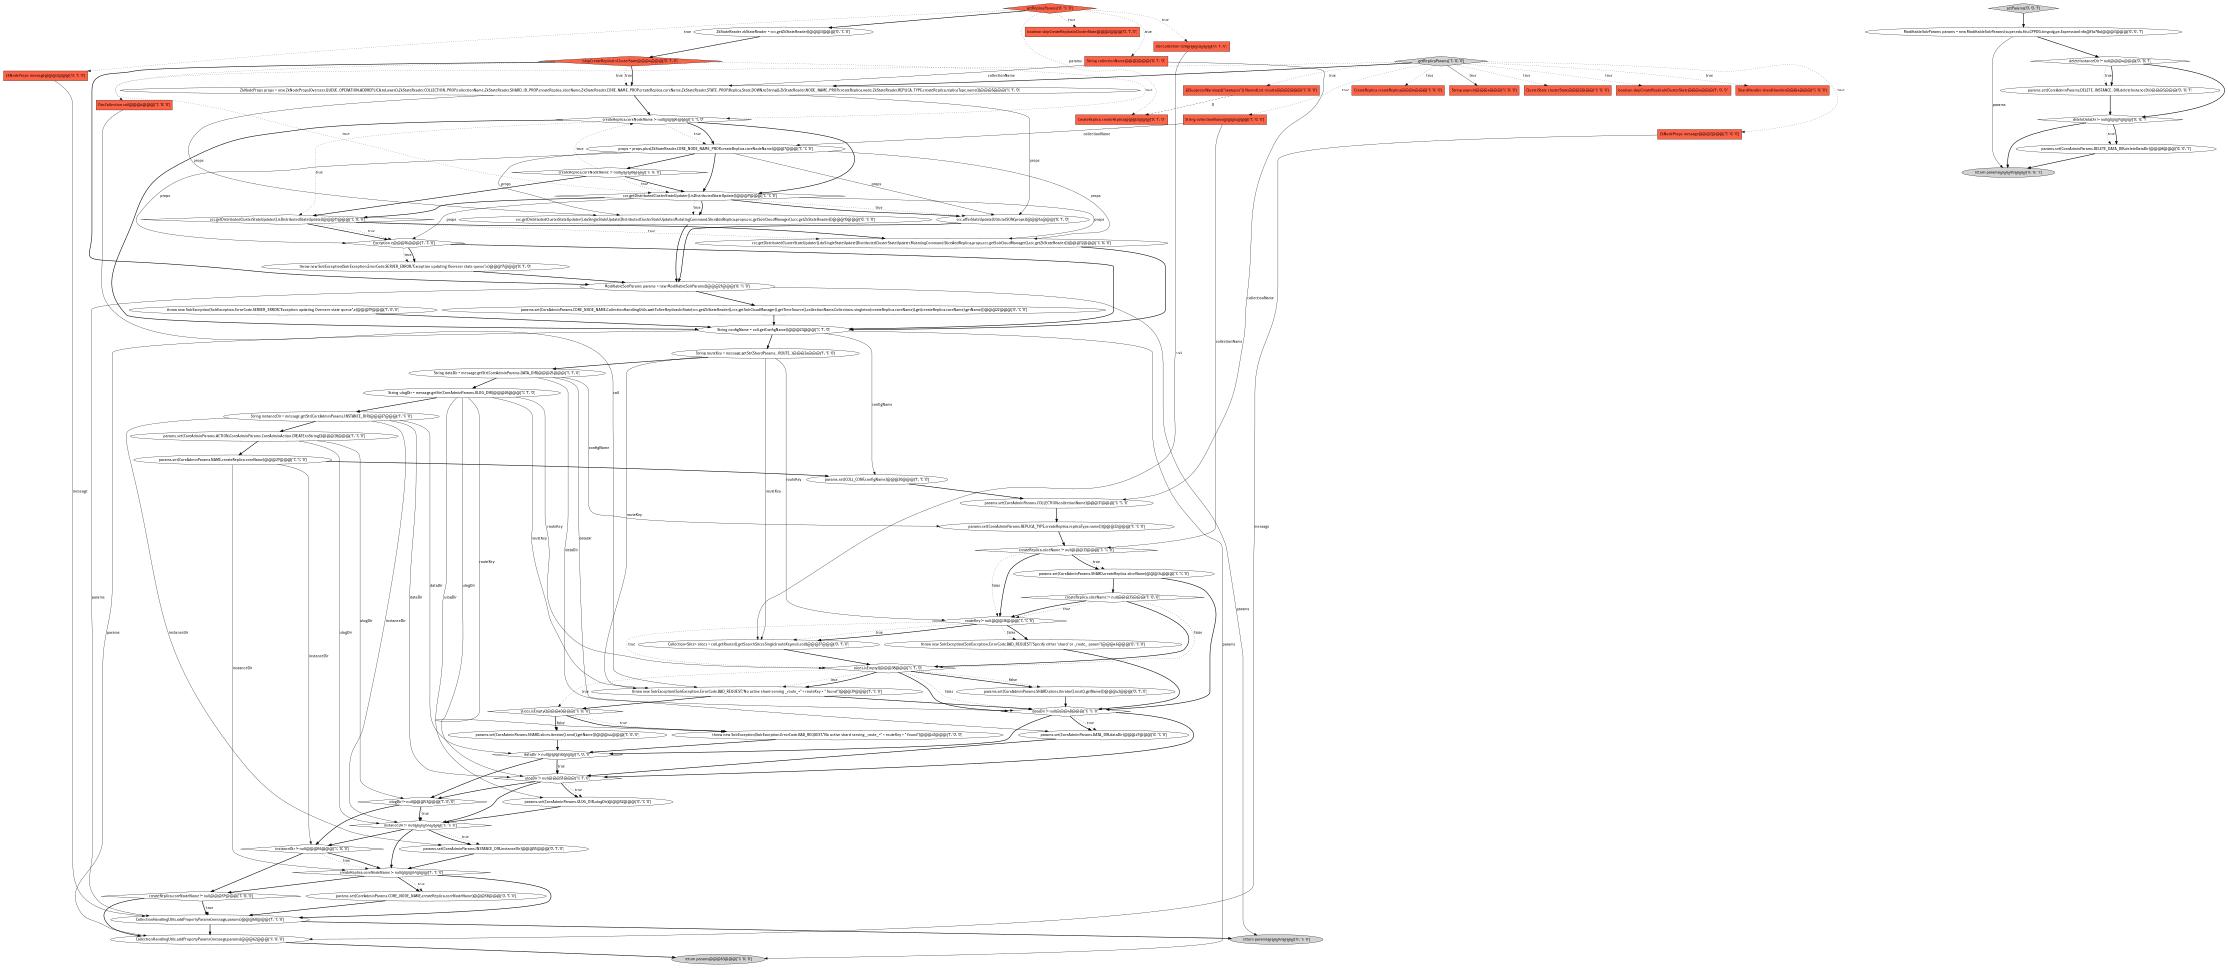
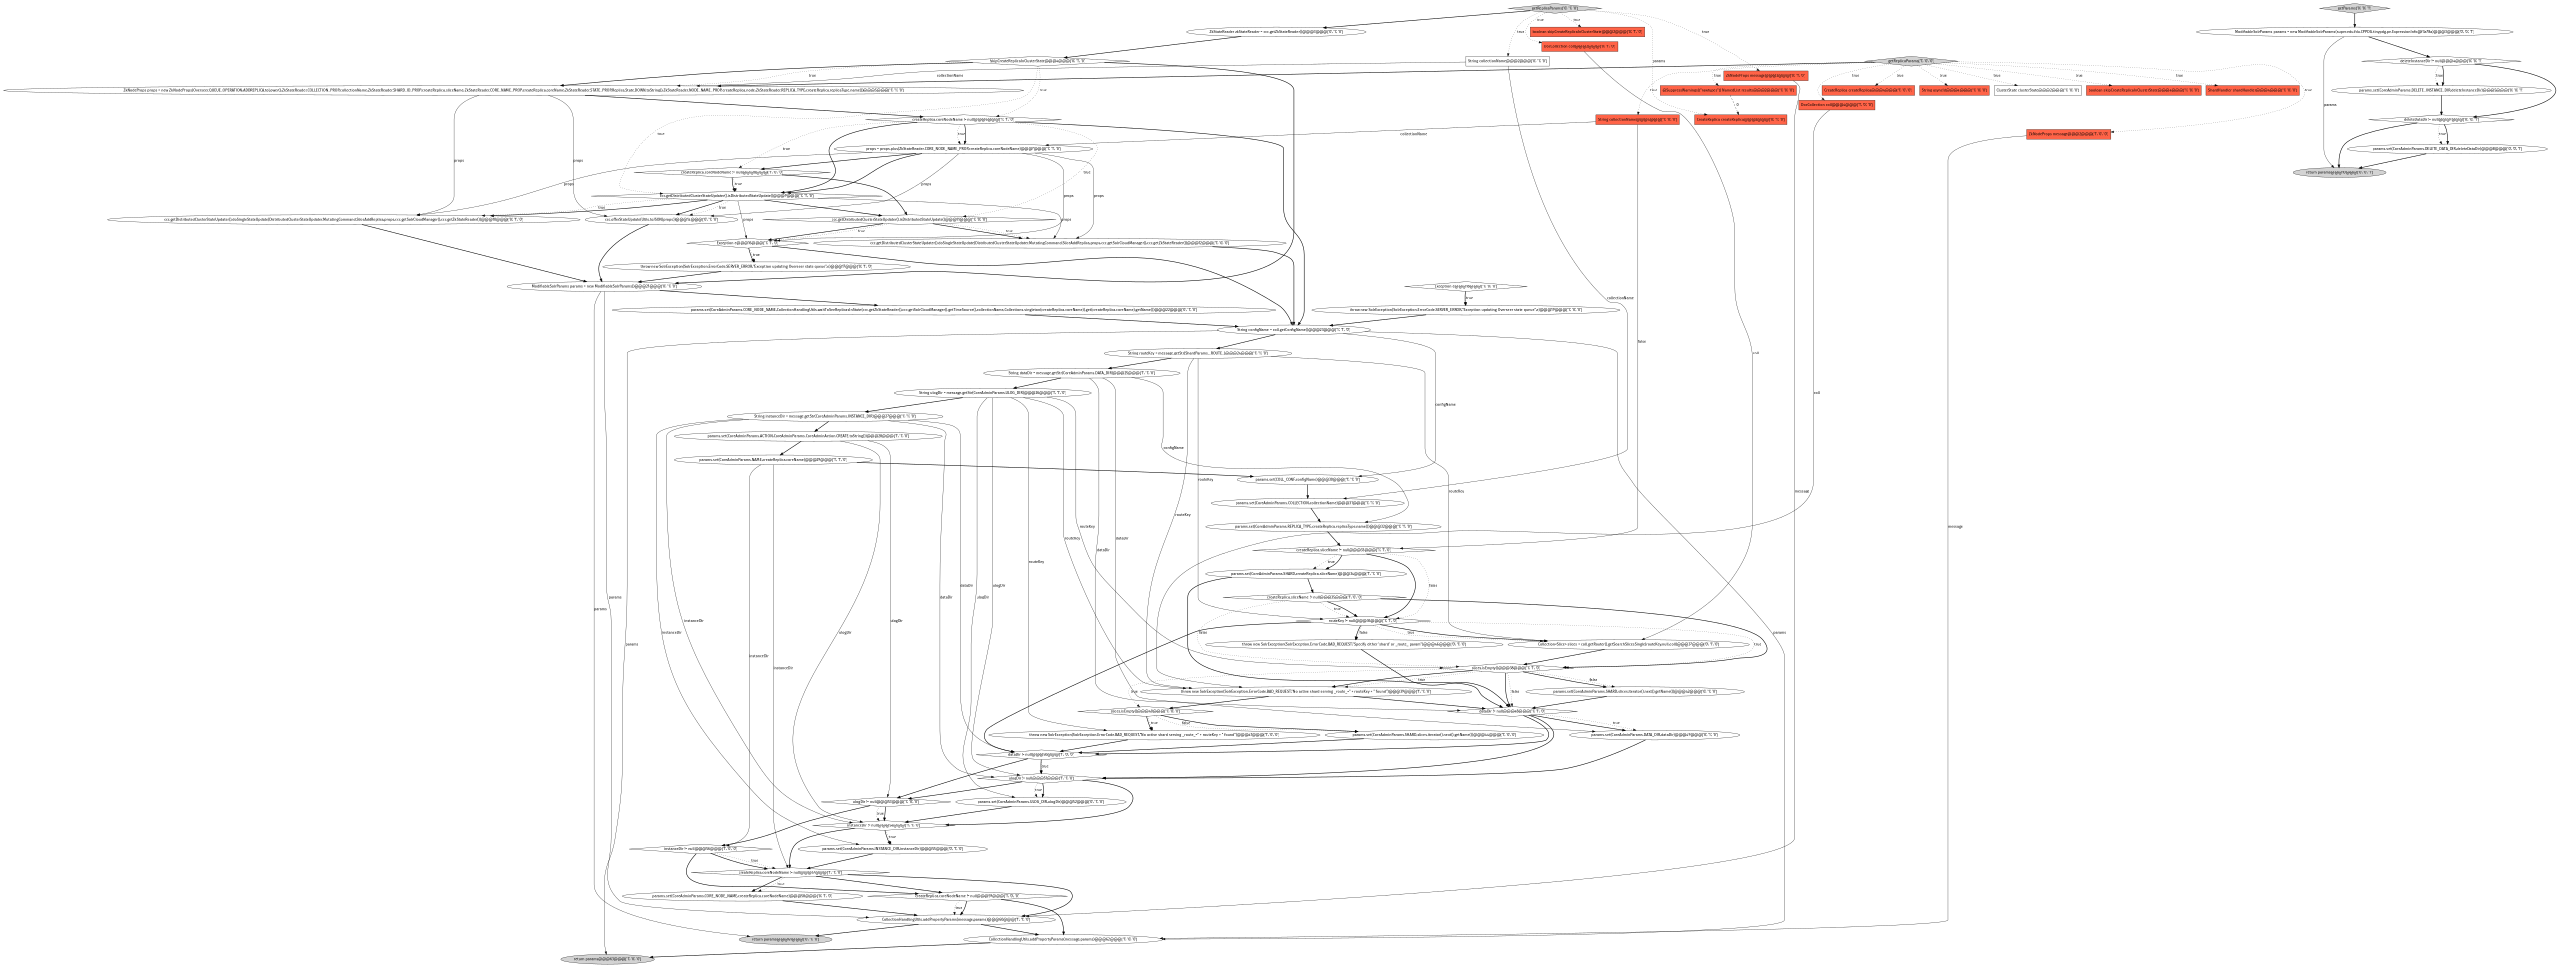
  digraph {
    fontname="Fira Sans"
    node [fillcolor=white fontname="Fira Sans" shape=ellipse style=filled]
    edge [fontname="Fira Sans" style=bold]
    n1 [label="dataDir != null@@@48@@@['1', '1', '0']" shape=diamond]
    n2 [label="dataDir != null@@@50@@@['1', '0', '0']" shape=diamond]
    n3 [label="ulogDir != null@@@51@@@['1', '1', '0']" shape=diamond]
    n4 [label="params.set(CoreAdminParams.DATA_DIR,dataDir)@@@49@@@['0', '1', '0']"]
    n5 [label="ulogDir != null@@@53@@@['1', '0', '0']" shape=diamond]
    n6 [label="params.set(CoreAdminParams.ULOG_DIR,ulogDir)@@@52@@@['0', '1', '0']"]
    n7 [label="instanceDir != null@@@54@@@['1', '1', '0']" shape=diamond]
    n8 [fillcolor=tomato label="CreateReplica createReplica@@@4@@@['1', '0', '0']" shape=box]
    n9 [fillcolor=tomato label="String asyncId@@@4@@@['1', '0', '0']" shape=box]
    n10 [label="instanceDir != null@@@56@@@['1', '0', '0']" shape=diamond]
    n11 [label="createReplica.coreNodeName != null@@@57@@@['1', '1', '0']" shape=diamond]
    n12 [label="params.set(CoreAdminParams.INSTANCE_DIR,instanceDir)@@@55@@@['0', '1', '0']"]
    n13 [label="params.set(CoreAdminParams.SHARD,createReplica.sliceName)@@@34@@@['1', '1', '0']"]
    n14 [label="createReplica.sliceName != null@@@35@@@['1', '0', '0']" shape=diamond]
    n15 [label="routeKey != null@@@36@@@['1', '1', '0']" shape=diamond]
    n16 [label="slices.isEmpty()@@@38@@@['1', '1', '0']" shape=diamond]
    n17 [fillcolor=lightgray label="return params@@@10@@@['0', '0', '1']"]
    n18 [label="Collection<Slice> slices = coll.getRouter().getSearchSlicesSingle(routeKey,null,coll)@@@37@@@['0', '1', '0']"]
    n19 [label="throw new SolrException(SolrException.ErrorCode.BAD_REQUEST,\"Specify either 'shard' or _route_ param\")@@@46@@@['0', '1', '0']"]
    n20 [label="slices.isEmpty()@@@40@@@['1', '0', '0']" shape=diamond]
    n21 [label="params.set(CoreAdminParams.SHARD,slices.iterator().next().getName())@@@42@@@['0', '1', '0']"]
    n22 [label="throw new SolrException(SolrException.ErrorCode.BAD_REQUEST,\"No active shard serving _route_=\" + routeKey + \" found\")@@@39@@@['1', '1', '0']"]
    n23 [label="params.set(CoreAdminParams.REPLICA_TYPE,createReplica.replicaType.name())@@@32@@@['1', '1', '0']"]
    n24 [label="createReplica.sliceName != null@@@33@@@['1', '1', '0']" shape=diamond]
    n25 [label="ccc.getDistributedClusterStateUpdater().isDistributedStateUpdate()@@@9@@@['1', '1', '0']" shape=diamond]
    n26 [label="Exception e@@@16@@@['1', '1', '0']" shape=diamond]
    n27 [label="ccc.getDistributedClusterStateUpdater().doSingleStateUpdate(DistributedClusterStateUpdater.MutatingCommand.SliceAddReplica,props,ccc.getSolrCloudManager(),ccc.getZkStateReader())@@@12@@@['1', '0', '0']"]
    n28 [label="ccc.getDistributedClusterStateUpdater().doSingleStateUpdate(DistributedClusterStateUpdater.MutatingCommand.SliceAddReplica,props,ccc.getSolrCloudManager(),ccc.getZkStateReader())@@@10@@@['0', '1', '0']"]
    n29 [label="ccc.offerStateUpdate(Utils.toJSON(props))@@@14@@@['0', '1', '0']"]
    n30 [label="ccc.getDistributedClusterStateUpdater().isDistributedStateUpdate()@@@11@@@['1', '0', '0']" shape=diamond]
    n31 [label="throw new SolrException(SolrException.ErrorCode.SERVER_ERROR,\"Exception updating Overseer state queue\",e)@@@17@@@['0', '1', '0']"]
    n32 [label="String configName = coll.getConfigName()@@@23@@@['1', '1', '0']"]
    n33 [label="ModifiableSolrParams params = new ModifiableSolrParams()@@@21@@@['0', '1', '0']"]
    n34 [label="CollectionHandlingUtils.addPropertyParams(message,params)@@@62@@@['1', '0', '0']"]
    n35 [fillcolor=lightgray label="return params@@@63@@@['1', '0', '0']"]
    n36 [label="params.set(COLL_CONF,configName)@@@30@@@['1', '1', '0']"]
    n37 [label="String routeKey = message.getStr(ShardParams._ROUTE_)@@@24@@@['1', '1', '0']"]
    n38 [label="ZkNodeProps props = new ZkNodeProps(Overseer.QUEUE_OPERATION,ADDREPLICA.toLower(),ZkStateReader.COLLECTION_PROP,collectionName,ZkStateReader.SHARD_ID_PROP,createReplica.sliceName,ZkStateReader.CORE_NAME_PROP,createReplica.coreName,ZkStateReader.STATE_PROP,Replica.State.DOWN.toString(),ZkStateReader.NODE_NAME_PROP,createReplica.node,ZkStateReader.REPLICA_TYPE,createReplica.replicaType.name())@@@5@@@['1', '1', '0']"]
    n39 [label="createReplica.coreNodeName != null@@@6@@@['1', '1', '0']" shape=diamond]
    n40 [label="props = props.plus(ZkStateReader.CORE_NODE_NAME_PROP,createReplica.coreNodeName)@@@7@@@['1', '1', '0']"]
    n41 [label="createReplica.coreNodeName != null@@@8@@@['1', '0', '0']" shape=diamond]
    n42 [label="throw new SolrException(SolrException.ErrorCode.BAD_REQUEST,\"No active shard serving _route_=\" + routeKey + \" found\")@@@41@@@['1', '0', '0']"]
    n43 [label="createReplica.coreNodeName != null@@@59@@@['1', '0', '0']" shape=diamond]
    n44 [label="CollectionHandlingUtils.addPropertyParams(message,params)@@@60@@@['1', '1', '0']"]
    n45 [fillcolor=lightgray label="return params@@@61@@@['0', '1', '0']"]
-   n46 [fillcolor=tomato label="String collectionName@@@2@@@['0', '1', '0']" shape=box]
+   n46 [label="String collectionName@@@2@@@['0', '1', '0']" shape=box]
    n47 [label="params.set(CoreAdminParams.COLLECTION,collectionName)@@@31@@@['1', '1', '0']"]
-   n48 [fillcolor=tomato label="getReplicaParams['0', '1', '0']" shape=diamond]
+   n48 [fillcolor=lightgray label="getReplicaParams['0', '1', '0']" shape=diamond]
    n49 [fillcolor=tomato label="CreateReplica createReplica@@@2@@@['0', '1', '0']" shape=box]
    n50 [fillcolor=tomato label="DocCollection coll@@@2@@@['0', '1', '0']" shape=box]
    n51 [fillcolor=tomato label="boolean skipCreateReplicaInClusterState@@@2@@@['0', '1', '0']" shape=box]
    n52 [label="ZkStateReader zkStateReader = ccc.getZkStateReader()@@@3@@@['0', '1', '0']"]
    n53 [fillcolor=tomato label="ZkNodeProps message@@@2@@@['0', '1', '0']" shape=box]
-   n54 [fillcolor=tomato label="!skipCreateReplicaInClusterState@@@4@@@['0', '1', '0']" shape=diamond]
+   n54 [label="!skipCreateReplicaInClusterState@@@4@@@['0', '1', '0']" shape=diamond]
    n55 [label="params.set(CoreAdminParams.CORE_NODE_NAME,createReplica.coreNodeName)@@@58@@@['0', '1', '0']"]
    n56 [label="deleteInstanceDir != null@@@4@@@['0', '0', '1']" shape=diamond]
    n57 [label="params.set(CoreAdminParams.DELETE_INSTANCE_DIR,deleteInstanceDir)@@@5@@@['0', '0', '1']"]
    n58 [label="deleteDataDir != null@@@7@@@['0', '0', '1']" shape=diamond]
    n59 [label="params.set(CoreAdminParams.DELETE_DATA_DIR,deleteDataDir)@@@8@@@['0', '0', '1']"]
    n60 [label="params.set(CoreAdminParams.CORE_NODE_NAME,CollectionHandlingUtils.waitToSeeReplicasInState(ccc.getZkStateReader(),ccc.getSolrCloudManager().getTimeSource(),collectionName,Collections.singleton(createReplica.coreName)).get(createReplica.coreName).getName())@@@22@@@['0', '1', '0']"]
    n61 [fillcolor=lightgray label="getParams['0', '0', '1']" shape=diamond]
    n62 [label="ModifiableSolrParams params = new ModifiableSolrParams(super.edu.fdu.CPPDG.tinypdg.pe.ExpressionInfo@f3a78a)@@@3@@@['0', '0', '1']"]
    n63 [label="params.set(CoreAdminParams.ACTION,CoreAdminParams.CoreAdminAction.CREATE.toString())@@@28@@@['1', '1', '0']"]
    n64 [label="params.set(CoreAdminParams.NAME,createReplica.coreName)@@@29@@@['1', '1', '0']"]
    n65 [label="String dataDir = message.getStr(CoreAdminParams.DATA_DIR)@@@25@@@['1', '1', '0']"]
    n66 [label="String ulogDir = message.getStr(CoreAdminParams.ULOG_DIR)@@@26@@@['1', '1', '0']"]
    n67 [label="String instanceDir = message.getStr(CoreAdminParams.INSTANCE_DIR)@@@27@@@['1', '1', '0']"]
+   n68 [label="Exception e@@@18@@@['1', '0', '0']" shape=diamond]
    n69 [label="throw new SolrException(SolrException.ErrorCode.SERVER_ERROR,\"Exception updating Overseer state queue\",e)@@@19@@@['1', '0', '0']"]
-   n70 [fillcolor=tomato label="ClusterState clusterState@@@2@@@['1', '0', '0']" shape=box]
+   n70 [label="ClusterState clusterState@@@2@@@['1', '0', '0']" shape=box]
    n71 [label="params.set(CoreAdminParams.SHARD,slices.iterator().next().getName())@@@44@@@['1', '0', '0']"]
    n72 [fillcolor=tomato label="String collectionName@@@4@@@['1', '0', '0']" shape=box]
    n73 [fillcolor=tomato label="boolean skipCreateReplicaInClusterState@@@4@@@['1', '0', '0']" shape=box]
    n74 [fillcolor=tomato label="DocCollection coll@@@4@@@['1', '0', '0']" shape=box]
    n75 [fillcolor=tomato label="ZkNodeProps message@@@2@@@['1', '0', '0']" shape=box]
    n76 [fillcolor=lightgray label="getReplicaParams['1', '0', '0']" shape=diamond]
    n77 [fillcolor=tomato label="ShardHandler shardHandler@@@4@@@['1', '0', '0']" shape=box]
    n78 [fillcolor=tomato label="@SuppressWarnings({\"rawtypes\"}) NamedList results@@@2@@@['1', '0', '0']" shape=box]
    n1 -> n2
    n1 -> n3
    n1 -> n4 [label=true style=dotted]
    n1 -> n4
    n2 -> n3
    n2 -> n3 [label=true style=dotted]
    n2 -> n5
    n3 -> n5
    n3 -> n6
    n3 -> n6 [label=true style=dotted]
    n3 -> n7
    n4 -> n3
    n5 -> n7
    n5 -> n7 [label=true style=dotted]
    n5 -> n10
    n6 -> n7
-   n7 -> n10
    n7 -> n11
    n7 -> n12 [label=true style=dotted]
    n7 -> n12
    n10 -> n11 [label=true style=dotted]
    n10 -> n11
    n10 -> n43
    n11 -> n43
    n11 -> n44
    n11 -> n55
    n11 -> n55 [label=true style=dotted]
    n12 -> n11
    n13 -> n1
    n13 -> n14
    n14 -> n15 [label=true style=dotted]
    n14 -> n15
    n14 -> n16
    n14 -> n16 [label=false style=dotted]
+   n15 -> n2
    n15 -> n16 [label=true style=dotted]
    n15 -> n18
    n15 -> n18 [label=true style=dotted]
    n15 -> n19 [label=false style=dotted]
    n15 -> n19
    n16 -> n1
    n16 -> n1 [label=false style=dotted]
    n16 -> n20 [label=true style=dotted]
    n16 -> n21
    n16 -> n21 [label=false style=dotted]
    n16 -> n22 [label=true style=dotted]
    n16 -> n22
    n18 -> n16
    n19 -> n1
    n20 -> n42
    n20 -> n42 [label=true style=dotted]
    n20 -> n71
    n20 -> n71 [label=false style=dotted]
    n21 -> n1
    n22 -> n1
    n22 -> n20
    n23 -> n24
    n24 -> n13 [label=true style=dotted]
    n24 -> n13
    n24 -> n15 [label=false style=dotted]
    n24 -> n15
    n25 -> n26 [label=props style=solid]
    n25 -> n27 [label=props style=solid]
    n25 -> n28
    n25 -> n28 [label=true style=dotted]
    n25 -> n29 [label=true style=dotted]
    n25 -> n29
    n25 -> n30
    n26 -> n31 [label=true style=dotted]
    n26 -> n31
    n26 -> n32
    n27 -> n32
    n28 -> n33
    n29 -> n33
    n30 -> n26
    n30 -> n26 [label=true style=dotted]
    n30 -> n27
    n30 -> n27 [label=true style=dotted]
    n31 -> n33
    n32 -> n34 [label=params style=solid]
    n32 -> n35 [label=params style=solid]
    n32 -> n36 [label=configName style=solid]
    n32 -> n37
    n33 -> n44 [label=params style=solid]
    n33 -> n45 [label=params style=solid]
    n33 -> n60
    n34 -> n35
    n36 -> n47
    n37 -> n15 [label=routeKey style=solid]
    n37 -> n18 [label=routeKey style=solid]
    n37 -> n22 [label=routeKey style=solid]
    n37 -> n65
    n38 -> n28 [label=props style=solid]
    n38 -> n29 [label=props style=solid]
    n38 -> n39
    n39 -> n25
    n39 -> n30 [label=true style=dotted]
    n39 -> n32
    n39 -> n40 [label=true style=dotted]
    n39 -> n40
-   n41 -> n39 [label=true style=dotted]
+   n39 -> n41 [label=true style=dotted]
    n40 -> n25
    n40 -> n26 [label=props style=solid]
    n40 -> n27 [label=props style=solid]
    n40 -> n28 [label=props style=solid]
    n40 -> n29 [label=props style=solid]
    n40 -> n41
    n41 -> n25
    n41 -> n25 [label=true style=dotted]
    n41 -> n30
    n42 -> n2
    n43 -> n34
    n43 -> n44
    n43 -> n44 [label=true style=dotted]
    n44 -> n34
    n44 -> n45
    n46 -> n38 [label=collectionName style=solid]
    n46 -> n47 [label=collectionName style=solid]
    n47 -> n23
    n48 -> n46 [label=true style=dotted]
    n48 -> n49 [label=params style=dotted]
    n48 -> n50 [label=true style=dotted]
    n48 -> n51 [label=true style=dotted]
    n48 -> n52
    n48 -> n53 [label=true style=dotted]
    n50 -> n18 [label=coll style=solid]
    n52 -> n54
    n53 -> n44 [label=message style=solid]
    n54 -> n25 [label=true style=dotted]
    n54 -> n33
    n54 -> n38 [label=true style=dotted]
    n54 -> n38
    n54 -> n39 [label=true style=dotted]
    n55 -> n44
    n56 -> n57 [label=true style=dotted]
    n56 -> n57
    n56 -> n58
    n57 -> n58
    n58 -> n17
    n58 -> n59 [label=true style=dotted]
    n58 -> n59
    n59 -> n17
    n60 -> n32
    n61 -> n62
    n62 -> n17 [label=params style=solid]
    n62 -> n56
    n63 -> n5 [label=ulogDir style=solid]
    n63 -> n7 [label=ulogDir style=solid]
    n63 -> n64
    n64 -> n10 [label=instanceDir style=solid]
    n64 -> n11 [label=instanceDir style=solid]
    n64 -> n36
    n65 -> n1 [label=dataDir style=solid]
    n65 -> n4 [label=dataDir style=solid]
    n65 -> n23 [label=configName style=solid]
    n65 -> n66
    n66 -> n3 [label=ulogDir style=solid]
    n66 -> n6 [label=ulogDir style=solid]
    n66 -> n16 [label=routeKey style=solid]
    n66 -> n22 [label=routeKey style=solid]
    n66 -> n42 [label=routeKey style=solid]
    n66 -> n67
    n67 -> n2 [label=dataDir style=solid]
    n67 -> n3 [label=dataDir style=solid]
    n67 -> n7 [label=instanceDir style=solid]
    n67 -> n12 [label=instanceDir style=solid]
    n67 -> n63
+   n68 -> n69 [label=true style=dotted]
+   n68 -> n69
    n69 -> n32
    n71 -> n2
-   n72 -> n24 [label=collectionName style=solid]
+   n72 -> n24 [label=false style=solid]
    n72 -> n40 [label=collectionName style=solid]
    n74 -> n22 [label=coll style=solid]
    n75 -> n34 [label=message style=solid]
    n76 -> n8 [label=true style=dotted]
-   n76 -> n9 [label=true style=solid]
+   n76 -> n9 [label=true style=dotted]
    n76 -> n38
    n76 -> n70 [label=true style=dotted]
    n76 -> n72 [label=true style=dotted]
    n76 -> n73 [label=true style=dotted]
    n76 -> n74 [label=true style=dotted]
    n76 -> n75 [label=true style=dotted]
    n76 -> n77 [label=true style=dotted]
    n76 -> n78 [label=true style=dotted]
    n78 -> n49 [label=0 style=dashed]
  }
